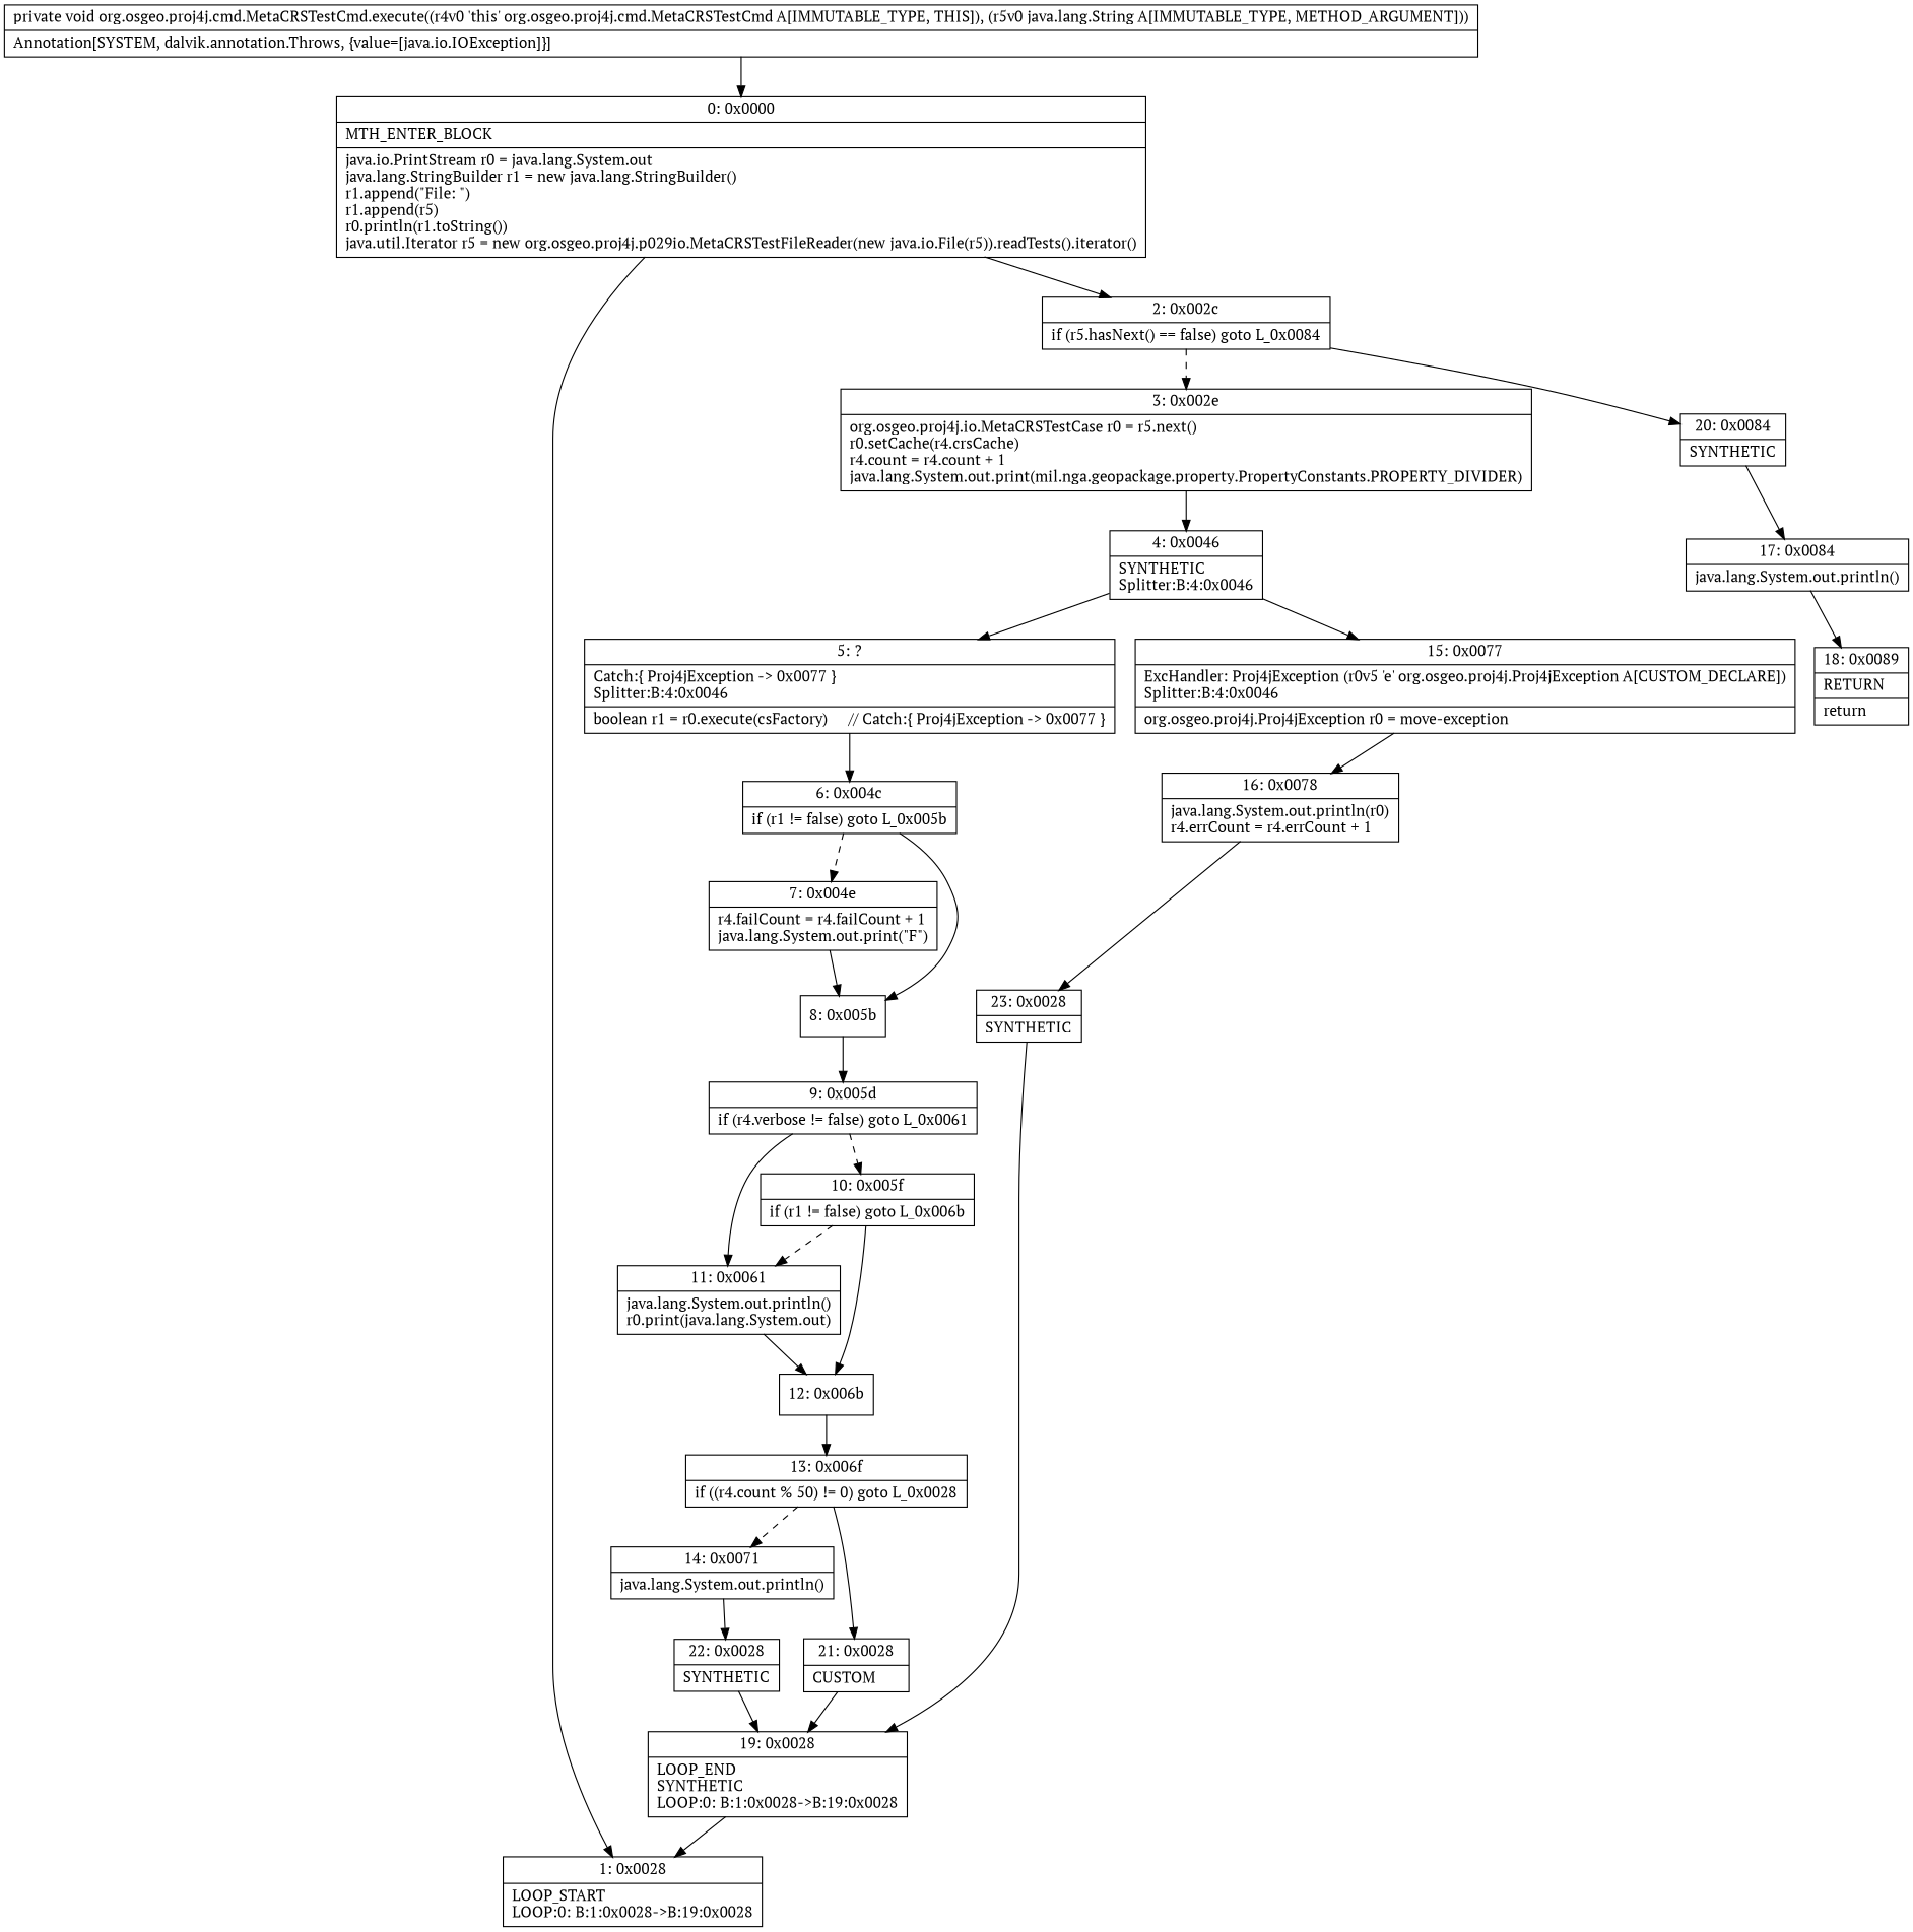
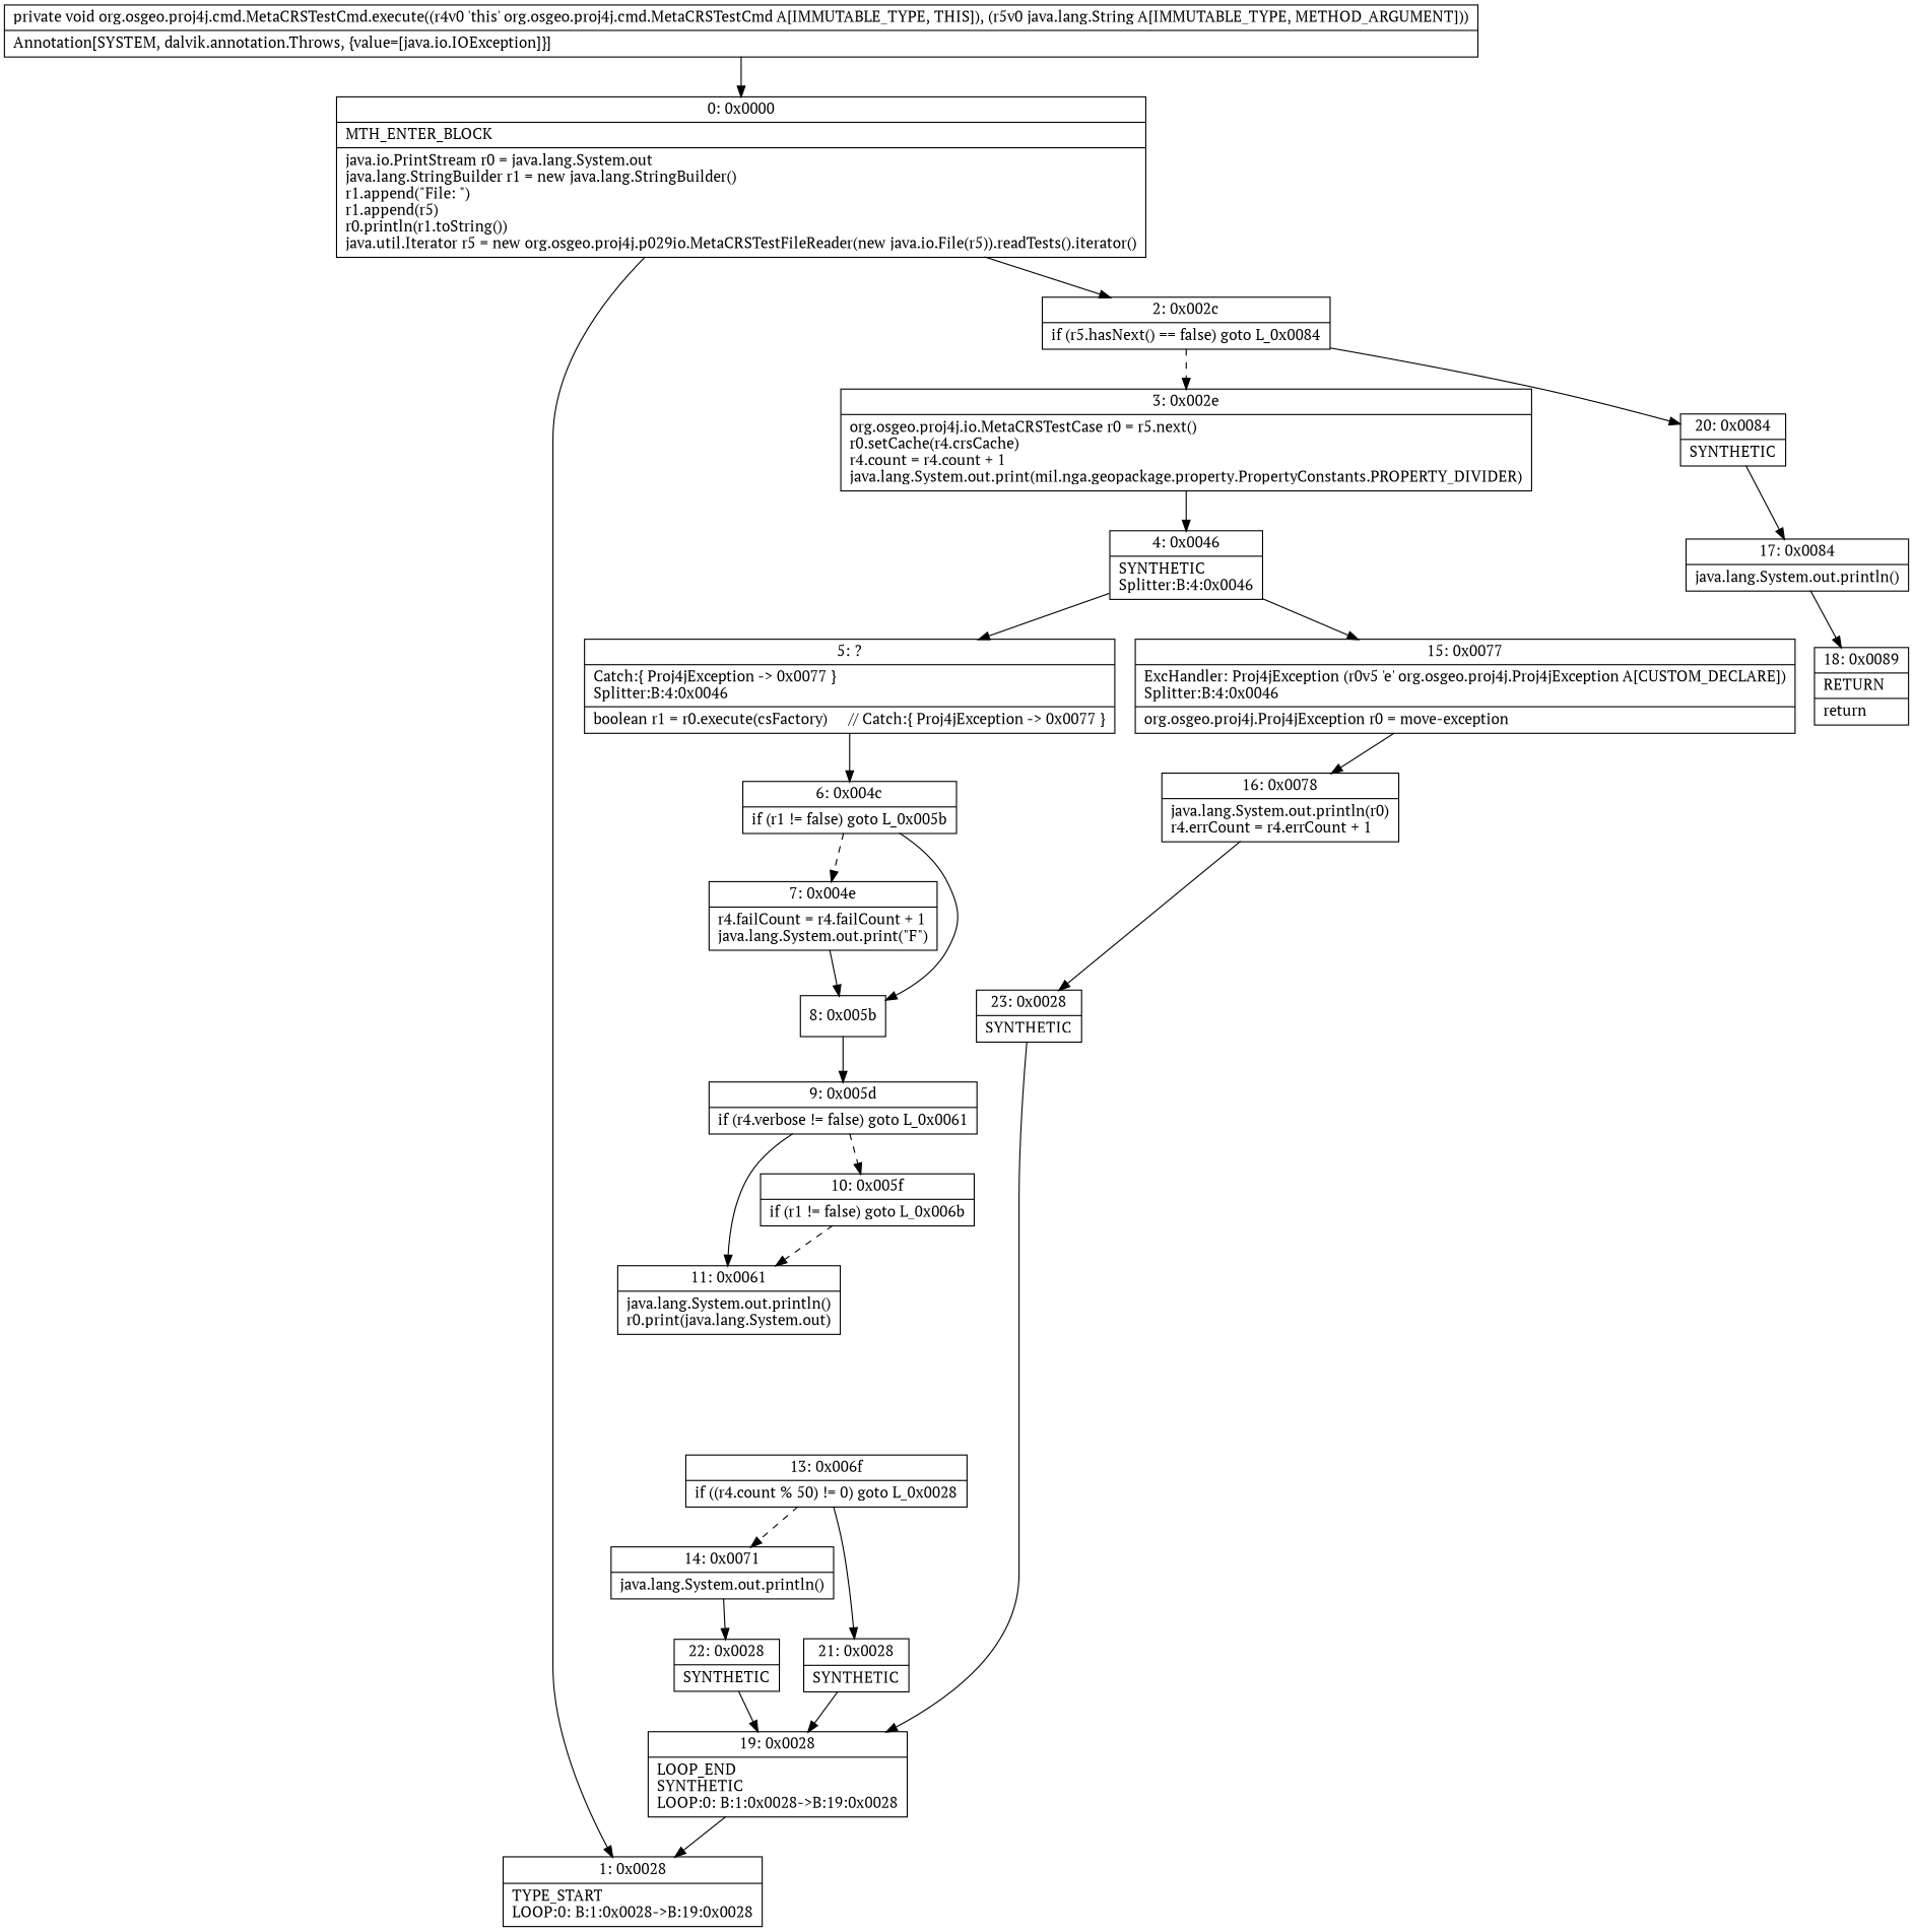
  digraph {
    fontname="PT Serif"
    node [fontname="PT Serif" shape=record]
    edge [fontname="PT Serif"]
    n1 [label="{0\:\ 0x0000|MTH_ENTER_BLOCK\l|java.io.PrintStream r0 = java.lang.System.out\ljava.lang.StringBuilder r1 = new java.lang.StringBuilder()\lr1.append(\"File: \")\lr1.append(r5)\lr0.println(r1.toString())\ljava.util.Iterator r5 = new org.osgeo.proj4j.p029io.MetaCRSTestFileReader(new java.io.File(r5)).readTests().iterator()\l}"]
-   n2 [label="{1\:\ 0x0028|LOOP_START\lLOOP:0: B:1:0x0028\-\>B:19:0x0028\l}"]
+   n2 [label="{1\:\ 0x0028|TYPE_START\lLOOP:0: B:1:0x0028\-\>B:19:0x0028\l}"]
    n3 [label="{2\:\ 0x002c|if (r5.hasNext() == false) goto L_0x0084\l}"]
    n4 [label="{3\:\ 0x002e|org.osgeo.proj4j.io.MetaCRSTestCase r0 = r5.next()\lr0.setCache(r4.crsCache)\lr4.count = r4.count + 1\ljava.lang.System.out.print(mil.nga.geopackage.property.PropertyConstants.PROPERTY_DIVIDER)\l}"]
    n5 [label="{20\:\ 0x0084|SYNTHETIC\l}"]
    n6 [label="{4\:\ 0x0046|SYNTHETIC\lSplitter:B:4:0x0046\l}"]
    n7 [label="{17\:\ 0x0084|java.lang.System.out.println()\l}"]
    n8 [label="{5\:\ ?|Catch:\{ Proj4jException \-\> 0x0077 \}\lSplitter:B:4:0x0046\l|boolean r1 = r0.execute(csFactory)     \/\/ Catch:\{ Proj4jException \-\> 0x0077 \}\l}"]
    n9 [label="{15\:\ 0x0077|ExcHandler: Proj4jException (r0v5 'e' org.osgeo.proj4j.Proj4jException A[CUSTOM_DECLARE])\lSplitter:B:4:0x0046\l|org.osgeo.proj4j.Proj4jException r0 = move\-exception\l}"]
    n10 [label="{6\:\ 0x004c|if (r1 != false) goto L_0x005b\l}"]
    n11 [label="{16\:\ 0x0078|java.lang.System.out.println(r0)\lr4.errCount = r4.errCount + 1\l}"]
    n12 [label="{7\:\ 0x004e|r4.failCount = r4.failCount + 1\ljava.lang.System.out.print(\"F\")\l}"]
    n13 [label="{8\:\ 0x005b}"]
    n14 [label="{9\:\ 0x005d|if (r4.verbose != false) goto L_0x0061\l}"]
    n15 [label="{10\:\ 0x005f|if (r1 != false) goto L_0x006b\l}"]
    n16 [label="{11\:\ 0x0061|java.lang.System.out.println()\lr0.print(java.lang.System.out)\l}"]
-   n17 [label="{12\:\ 0x006b}"]
    n18 [label="{13\:\ 0x006f|if ((r4.count % 50) != 0) goto L_0x0028\l}"]
    n19 [label="{14\:\ 0x0071|java.lang.System.out.println()\l}"]
-   n20 [label="{21\:\ 0x0028|CUSTOM\l}"]
+   n20 [label="{21\:\ 0x0028|SYNTHETIC\l}"]
    n21 [label="{22\:\ 0x0028|SYNTHETIC\l}"]
    n22 [label="{19\:\ 0x0028|LOOP_END\lSYNTHETIC\lLOOP:0: B:1:0x0028\-\>B:19:0x0028\l}"]
    n23 [label="{23\:\ 0x0028|SYNTHETIC\l}"]
    n24 [label="{18\:\ 0x0089|RETURN\l|return\l}"]
    n25 [label="{private void org.osgeo.proj4j.cmd.MetaCRSTestCmd.execute((r4v0 'this' org.osgeo.proj4j.cmd.MetaCRSTestCmd A[IMMUTABLE_TYPE, THIS]), (r5v0 java.lang.String A[IMMUTABLE_TYPE, METHOD_ARGUMENT]))  | Annotation[SYSTEM, dalvik.annotation.Throws, \{value=[java.io.IOException]\}]\l}"]
    n1 -> n2
    n1 -> n3
    n3 -> n4 [style=dashed]
    n3 -> n5
    n4 -> n6
    n5 -> n7
    n6 -> n8
    n6 -> n9
    n7 -> n24
    n8 -> n10
    n9 -> n11
    n10 -> n12 [style=dashed]
    n10 -> n13
    n11 -> n23
    n12 -> n13
    n13 -> n14
    n14 -> n15 [style=dashed]
    n14 -> n16
    n15 -> n16 [style=dashed]
-   n15 -> n17
-   n16 -> n17
-   n17 -> n18
    n18 -> n19 [style=dashed]
    n18 -> n20
    n19 -> n21
    n20 -> n22
    n21 -> n22
    n22 -> n2
    n23 -> n22
    n25 -> n1
  }
